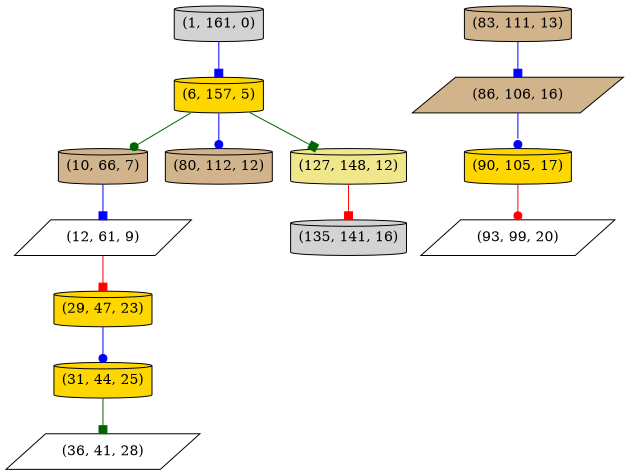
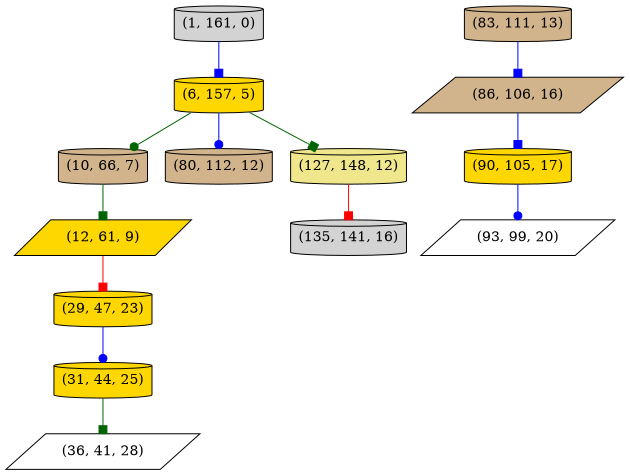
  digraph {
    node [fillcolor=gold shape=cylinder style=filled]
    edge [arrowhead=box color=blue]
    n1 [fillcolor=lightgrey label="(1, 161, 0)"]
    "(6, 157, 5)"
    "(10, 66, 7)" [fillcolor=tan]
    "(80, 112, 12)" [fillcolor=tan]
    "(127, 148, 12)" [fillcolor=khaki]
-   "(12, 61, 9)" [fillcolor=white shape=parallelogram]
+   "(12, 61, 9)" [shape=parallelogram]
    "(135, 141, 16)" [fillcolor=lightgrey]
    "(29, 47, 23)"
    "(31, 44, 25)"
    "(36, 41, 28)" [fillcolor=white shape=parallelogram]
    "(83, 111, 13)" [fillcolor=tan]
    "(86, 106, 16)" [fillcolor=tan shape=parallelogram]
    "(90, 105, 17)"
    "(93, 99, 20)" [fillcolor=white shape=parallelogram]
    n1 -> "(6, 157, 5)"
    "(6, 157, 5)" -> "(10, 66, 7)" [arrowhead=dot color=darkgreen]
    "(6, 157, 5)" -> "(80, 112, 12)" [arrowhead=dot]
    "(6, 157, 5)" -> "(127, 148, 12)" [color=darkgreen]
-   "(10, 66, 7)" -> "(12, 61, 9)"
+   "(10, 66, 7)" -> "(12, 61, 9)" [color=darkgreen]
    "(127, 148, 12)" -> "(135, 141, 16)" [color=red]
    "(12, 61, 9)" -> "(29, 47, 23)" [color=red]
    "(29, 47, 23)" -> "(31, 44, 25)" [arrowhead=dot]
    "(31, 44, 25)" -> "(36, 41, 28)" [color=darkgreen]
    "(83, 111, 13)" -> "(86, 106, 16)"
-   "(86, 106, 16)" -> "(90, 105, 17)" [arrowhead=dot]
-   "(90, 105, 17)" -> "(93, 99, 20)" [arrowhead=dot color=red]
+   "(86, 106, 16)" -> "(90, 105, 17)"
+   "(90, 105, 17)" -> "(93, 99, 20)" [arrowhead=dot]
  }
